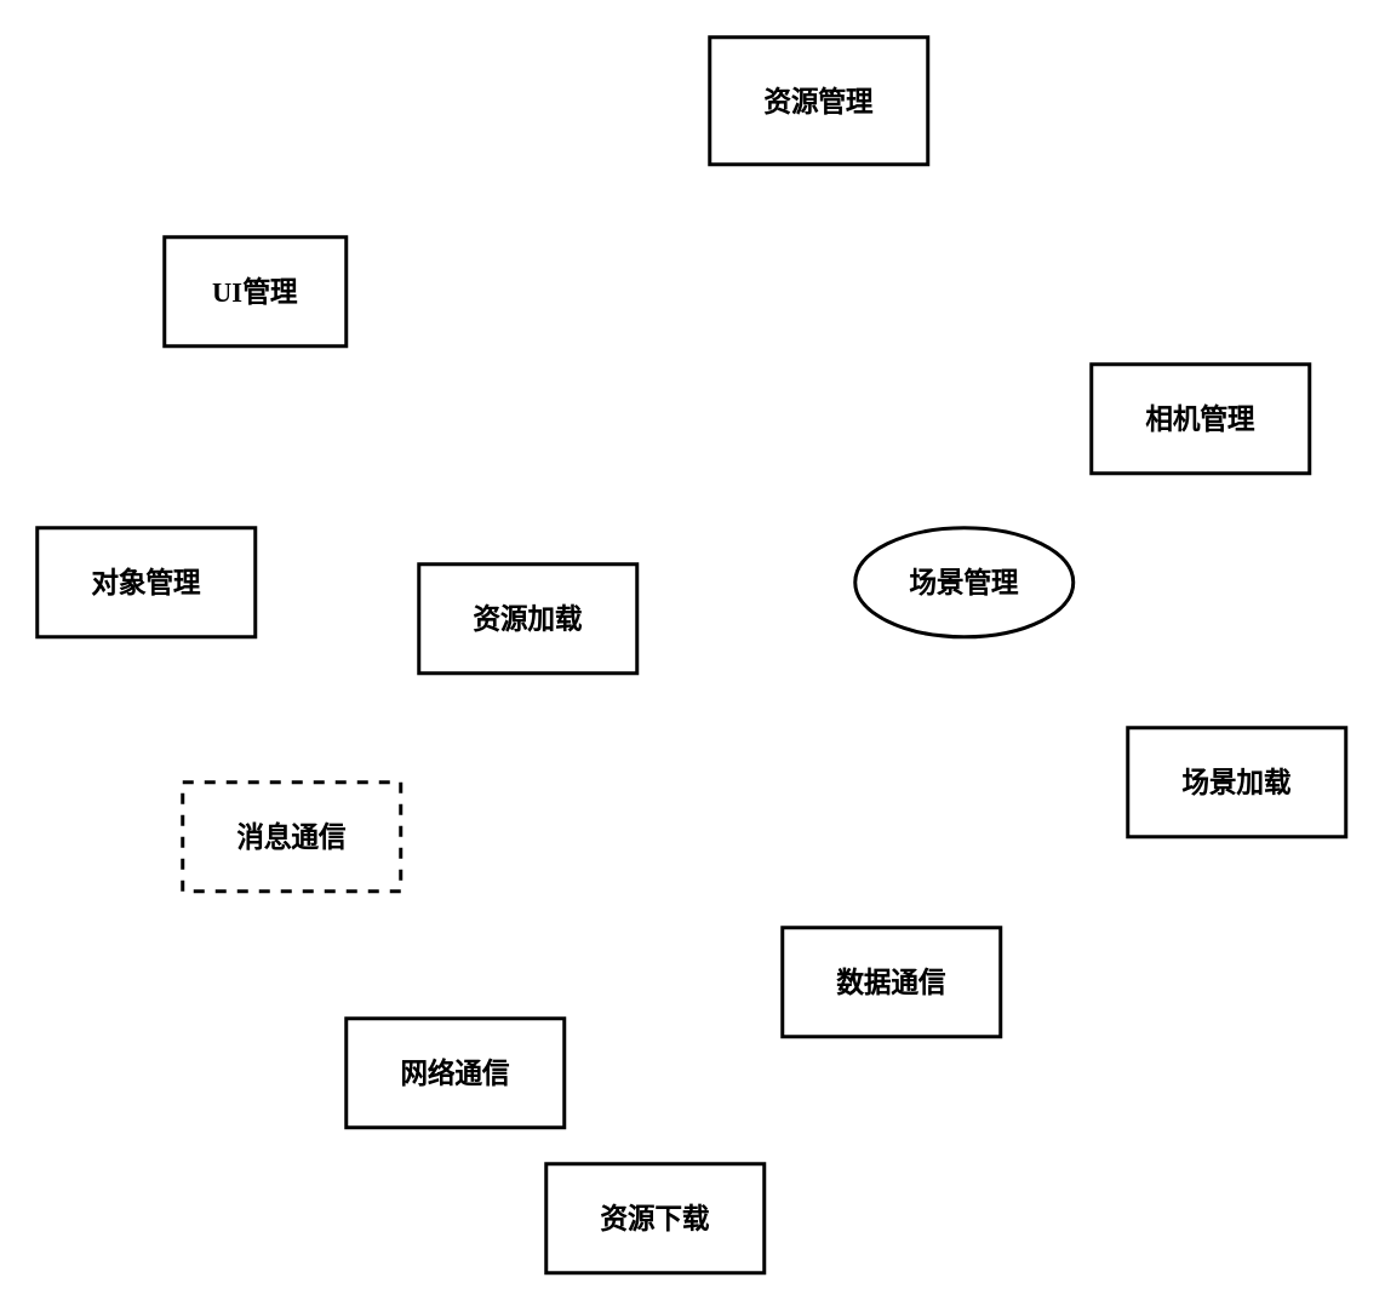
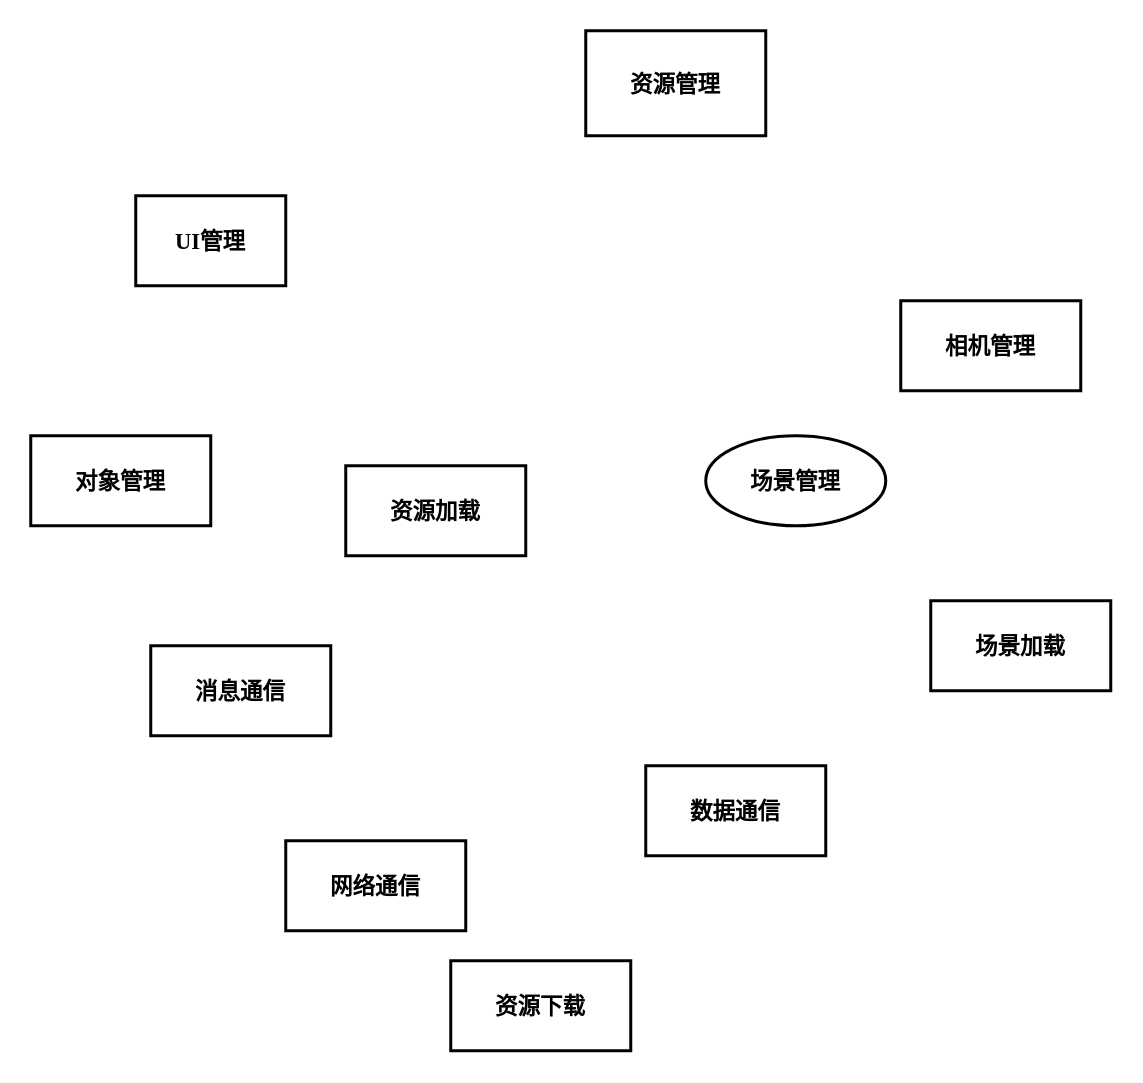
  <mxCell id="0" />
  <mxCell id="1" parent="0" />
  <mxCell id="2" value="资源管理" style="rounded=0;whiteSpace=wrap;html=1;fontFamily=Comic Sans MS;fontStyle=1;fontSize=15;strokeWidth=2;verticalAlign=middle;" parent="1" vertex="1"><mxGeometry x="390" width="120" height="70" as="geometry" y="20" /></mxCell>
  <mxCell id="3" value="资源加载" style="rounded=0;whiteSpace=wrap;html=1;fontFamily=Comic Sans MS;fontStyle=1;fontSize=15;strokeWidth=2;" parent="1" vertex="1"><mxGeometry x="230" y="310" width="120" height="60" as="geometry" /></mxCell>
  <mxCell id="4" value="资源下载" style="rounded=0;whiteSpace=wrap;html=1;fontFamily=Comic Sans MS;fontStyle=1;fontSize=15;strokeWidth=2;" parent="1" vertex="1"><mxGeometry x="300" y="640" width="120" height="60" as="geometry" /></mxCell>
  <mxCell id="5" value="场景加载" style="rounded=0;whiteSpace=wrap;html=1;fontFamily=Comic Sans MS;fontStyle=1;fontSize=15;strokeWidth=2;" parent="1" vertex="1"><mxGeometry x="620" y="400" width="120" height="60" as="geometry" /></mxCell>
  <mxCell id="6" value="网络通信" style="rounded=0;whiteSpace=wrap;html=1;fontFamily=Comic Sans MS;fontStyle=1;fontSize=15;strokeWidth=2;" parent="1" vertex="1"><mxGeometry x="190" y="560" width="120" height="60" as="geometry" /></mxCell>
- <mxCell id="7" value="消息通信" style="rounded=0;whiteSpace=wrap;html=1;fontFamily=Comic Sans MS;fontStyle=1;fontSize=15;strokeWidth=2;dashed=1;" parent="1" vertex="1"><mxGeometry x="100" y="430" width="120" height="60" as="geometry" /></mxCell>
+ <mxCell id="7" value="消息通信" style="rounded=0;whiteSpace=wrap;html=1;fontFamily=Comic Sans MS;fontStyle=1;fontSize=15;strokeWidth=2;" parent="1" vertex="1"><mxGeometry x="100" y="430" width="120" height="60" as="geometry" /></mxCell>
  <mxCell id="8" value="场景管理" style="ellipse;whiteSpace=wrap;html=1;fontFamily=Comic Sans MS;fontStyle=1;fontSize=15;strokeWidth=2;" parent="1" vertex="1"><mxGeometry x="470" y="290" width="120" height="60" as="geometry" /></mxCell>
  <mxCell id="9" value="相机管理" style="rounded=0;whiteSpace=wrap;html=1;fontFamily=Comic Sans MS;fontStyle=1;fontSize=15;strokeWidth=2;" parent="1" vertex="1"><mxGeometry x="600" y="200" width="120" height="60" as="geometry" /></mxCell>
  <mxCell id="10" value="UI管理" style="rounded=0;whiteSpace=wrap;html=1;fontFamily=Comic Sans MS;fontStyle=1;fontSize=15;strokeWidth=2;" parent="1" vertex="1"><mxGeometry x="90" y="130" width="100" height="60" as="geometry" /></mxCell>
  <mxCell id="11" value="对象管理" style="rounded=0;whiteSpace=wrap;html=1;fontFamily=Comic Sans MS;fontStyle=1;fontSize=15;strokeWidth=2;" parent="1" vertex="1"><mxGeometry x="20" y="290" width="120" height="60" as="geometry" /></mxCell>
  <mxCell id="12" value="数据通信" style="rounded=0;whiteSpace=wrap;html=1;fontFamily=Comic Sans MS;fontStyle=1;fontSize=15;strokeWidth=2;" parent="1" vertex="1"><mxGeometry x="430" y="510" width="120" height="60" as="geometry" /></mxCell>
